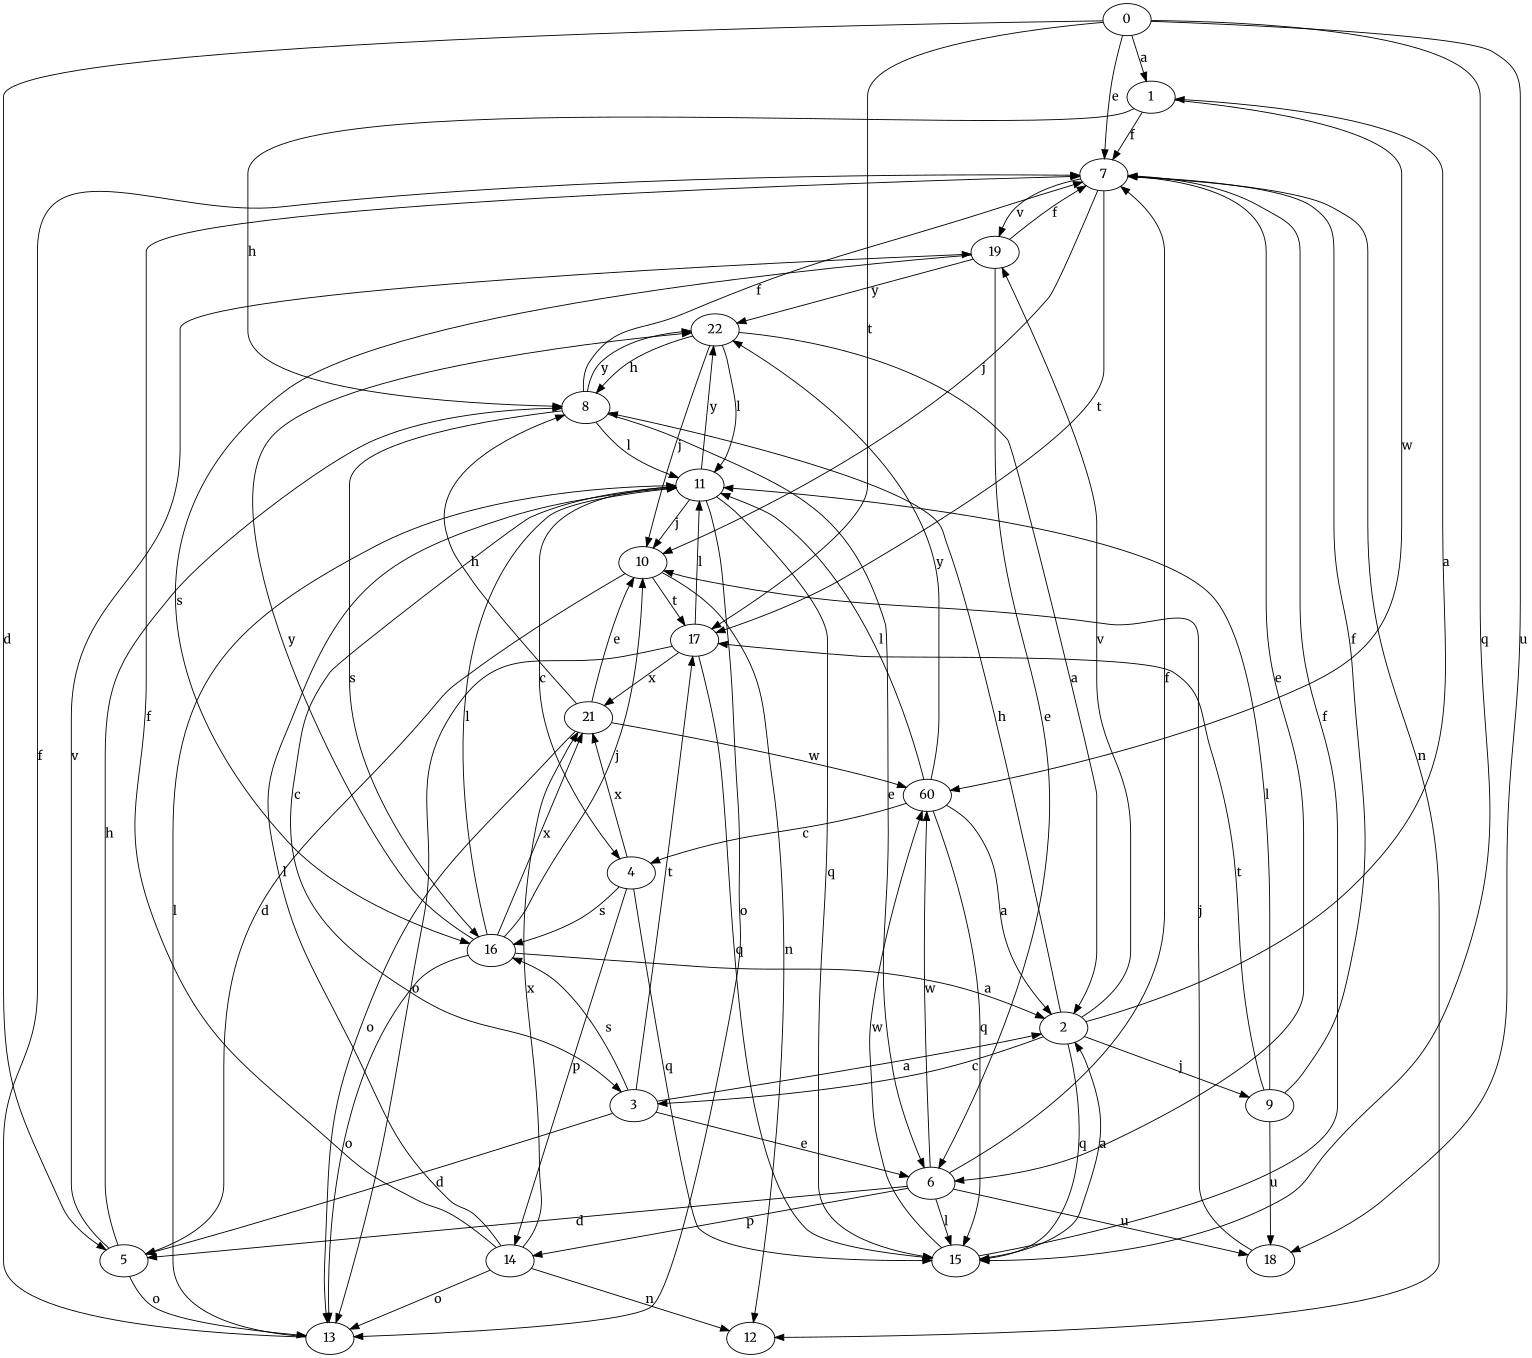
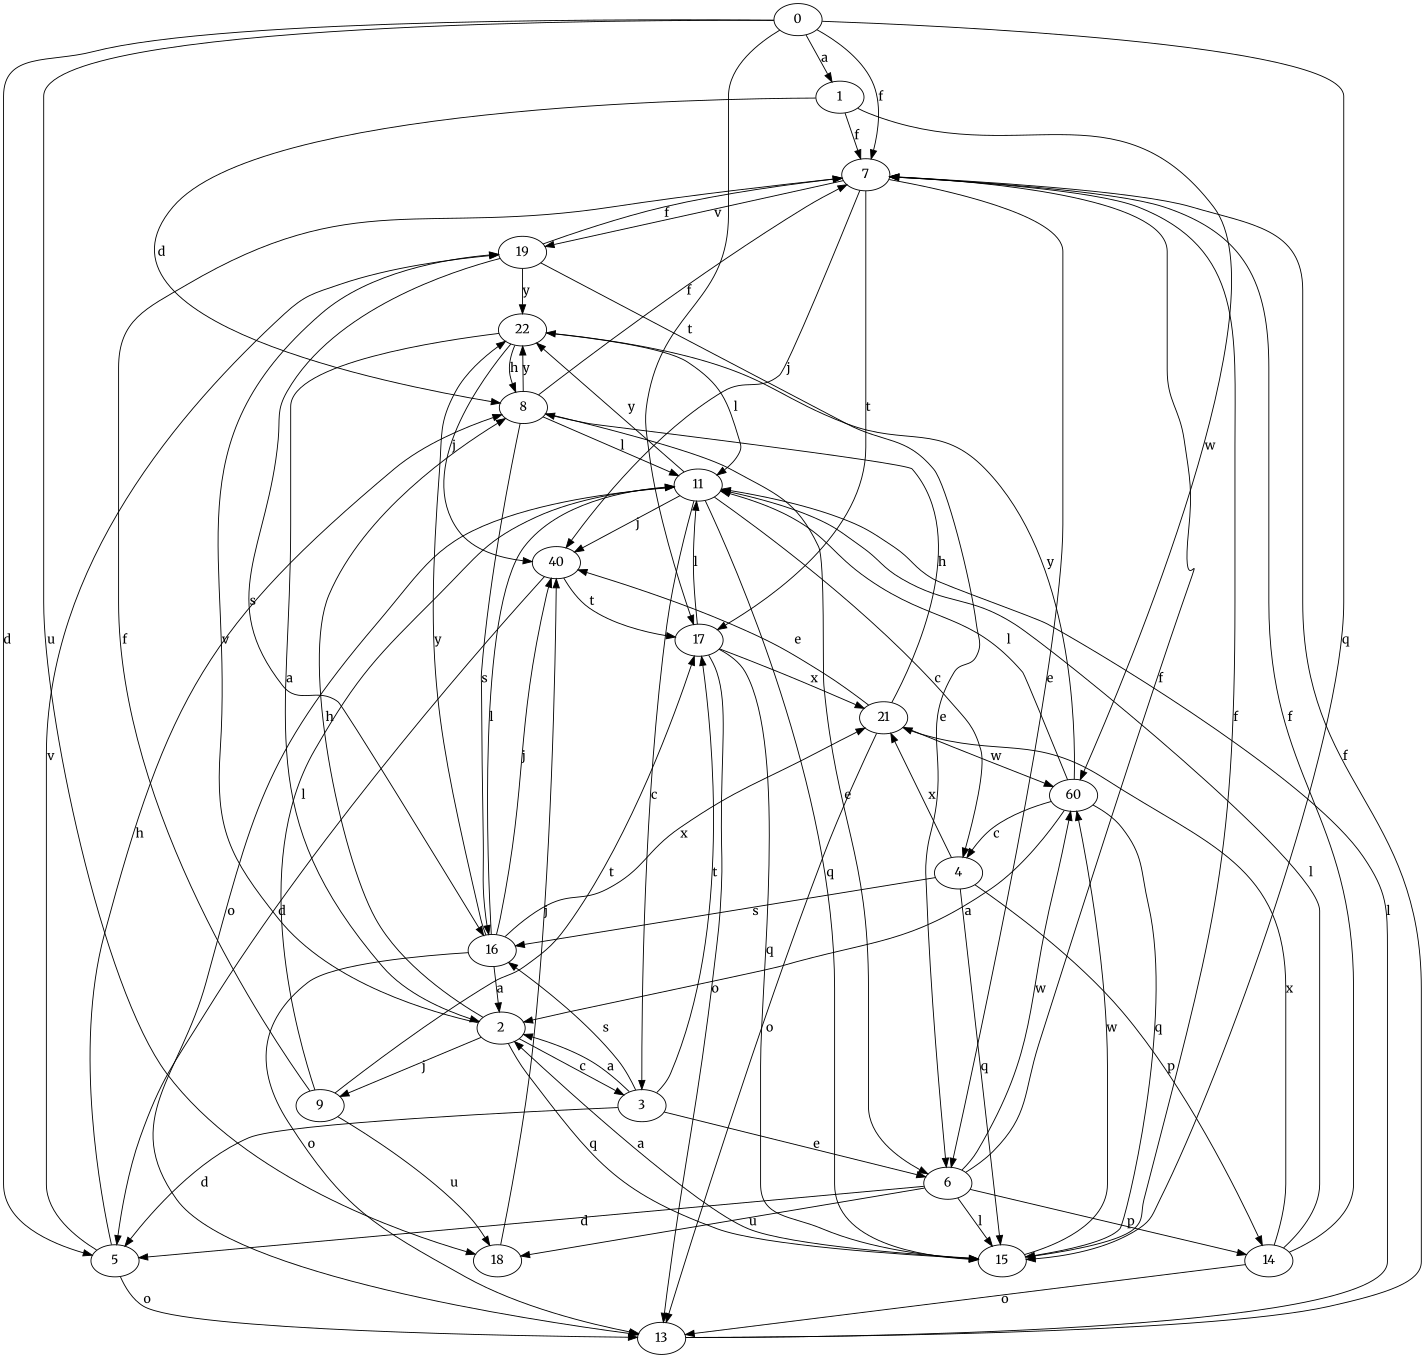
  strict digraph {
    fontname=Merriweather
    node [fontname=Merriweather]
    edge [fontname=Merriweather]
    1
    7
    8
    n4 [label=60]
    19
    6
    17
-   10
-   12
+   10 [label=40]
    16
    22
    11
    2
    15
    4
    3
    9
    5
    18
    13
    14
    21
    0
    1 -> 7 [label=f]
-   1 -> 8 [label=h]
+   1 -> 8 [label=d]
    1 -> n4 [label=w]
    7 -> 19 [label=v]
    7 -> 6 [label=e]
    7 -> 17 [label=t]
    7 -> 10 [label=j]
-   7 -> 12 [label=n]
    8 -> 7 [label=f]
    8 -> 6 [label=e]
    8 -> 16 [label=s]
    8 -> 22 [label=y]
    8 -> 11 [label=l]
    n4 -> 22 [label=y]
    n4 -> 11 [label=l]
    n4 -> 2 [label=a]
    n4 -> 15 [label=q]
    n4 -> 4 [label=c]
    19 -> 7 [label=f]
    19 -> 6 [label=e]
    19 -> 16 [label=s]
    19 -> 22 [label=y]
    6 -> 7 [label=f]
    6 -> n4 [label=w]
    6 -> 15 [label=l]
    6 -> 5 [label=d]
    6 -> 18 [label=u]
    6 -> 14 [label=p]
    17 -> 11 [label=l]
    17 -> 15 [label=q]
    17 -> 13 [label=o]
    17 -> 21 [label=x]
    10 -> 17 [label=t]
-   10 -> 12 [label=n]
    10 -> 5 [label=d]
    16 -> 10 [label=j]
    16 -> 22 [label=y]
    16 -> 11 [label=l]
    16 -> 2 [label=a]
    16 -> 13 [label=o]
    16 -> 21 [label=x]
    22 -> 8 [label=h]
    22 -> 10 [label=j]
    22 -> 11 [label=l]
    22 -> 2 [label=a]
    11 -> 10 [label=j]
    11 -> 22 [label=y]
    11 -> 15 [label=q]
    11 -> 4 [label=c]
    11 -> 3 [label=c]
    11 -> 13 [label=o]
-   2 -> 1 [label=a]
    2 -> 8 [label=h]
    2 -> 19 [label=v]
    2 -> 15 [label=q]
    2 -> 3 [label=c]
    2 -> 9 [label=j]
    15 -> 7 [label=f]
    15 -> n4 [label=w]
    15 -> 2 [label=a]
    4 -> 16 [label=s]
    4 -> 15 [label=q]
    4 -> 14 [label=p]
    4 -> 21 [label=x]
    3 -> 6 [label=e]
    3 -> 17 [label=t]
    3 -> 16 [label=s]
    3 -> 2 [label=a]
    3 -> 5 [label=d]
    9 -> 7 [label=f]
    9 -> 17 [label=t]
    9 -> 11 [label=l]
    9 -> 18 [label=u]
    5 -> 8 [label=h]
    5 -> 19 [label=v]
    5 -> 13 [label=o]
    18 -> 10 [label=j]
    13 -> 7 [label=f]
    13 -> 11 [label=l]
    14 -> 7 [label=f]
-   14 -> 12 [label=n]
    14 -> 11 [label=l]
    14 -> 13 [label=o]
    14 -> 21 [label=x]
    21 -> 8 [label=h]
    21 -> n4 [label=w]
    21 -> 10 [label=e]
    21 -> 13 [label=o]
    0 -> 1 [label=a]
-   0 -> 7 [label=e]
+   0 -> 7 [label=f]
    0 -> 17 [label=t]
    0 -> 15 [label=q]
    0 -> 5 [label=d]
    0 -> 18 [label=u]
  }
